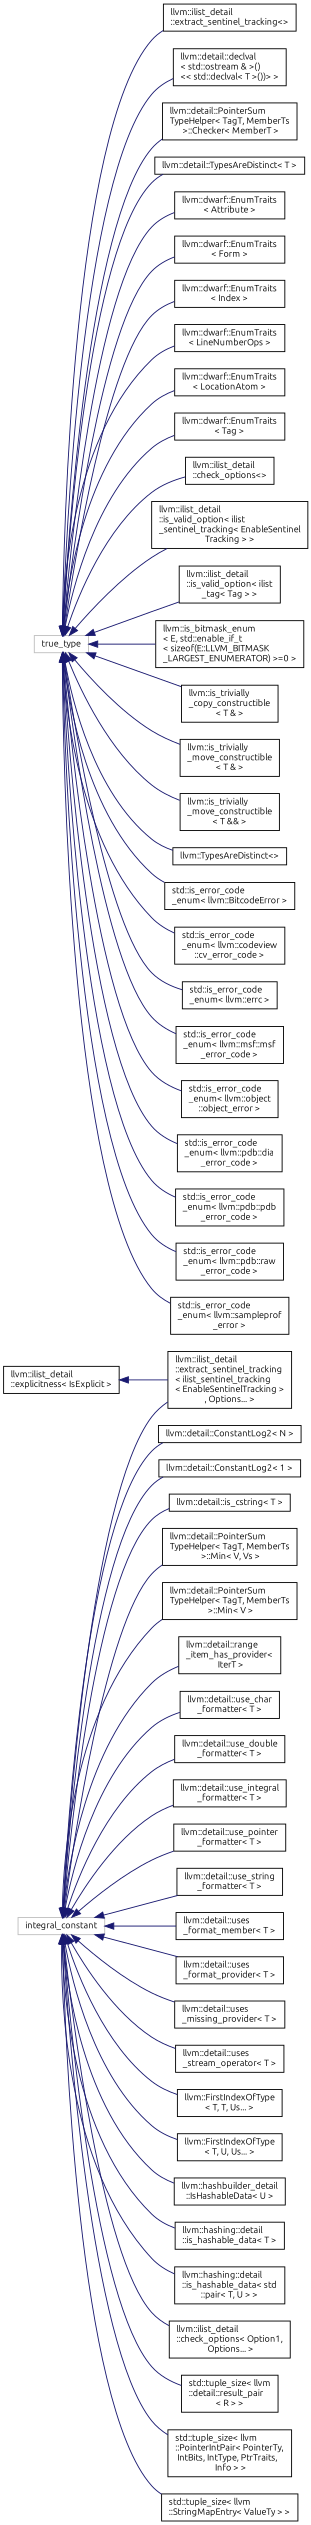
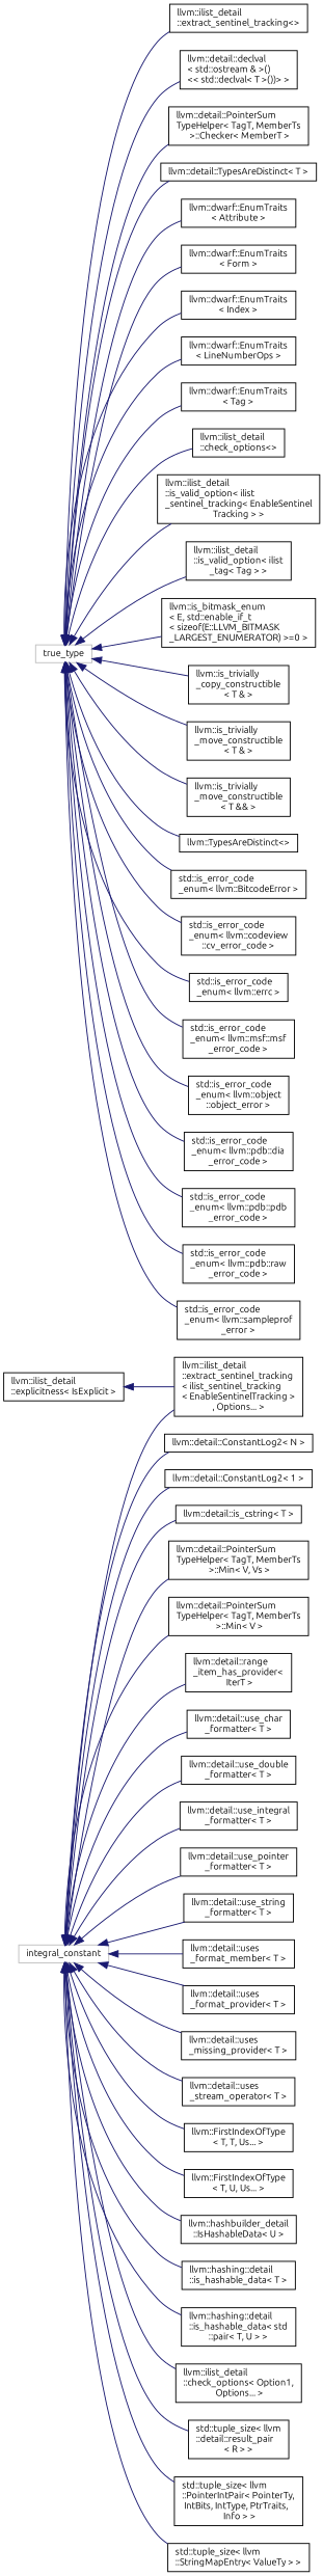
  digraph {
    fontname=Ubuntu
    rankdir=LR
    node [color=black fontname=Ubuntu fontsize=10 shape=record]
    edge [color=midnightblue dir=back fontname=Ubuntu fontsize=10 labelfontname=Helvetica labelfontsize=10 style=solid]
    n1 [height=0.2 label="llvm::ilist_detail\l::explicitness\< IsExplicit \>" width=0.4]
    n2 [height=0.2 label="llvm::ilist_detail\l::extract_sentinel_tracking\l\< ilist_sentinel_tracking\l\< EnableSentinelTracking \>\l, Options... \>" width=0.4]
    n3 [height=0.2 label="llvm::ilist_detail\l::extract_sentinel_tracking\<\>" width=0.4]
    n4 [color=grey75 height=0.2 label=integral_constant width=0.4]
    n5 [height=0.2 label="llvm::detail::ConstantLog2\< N \>" width=0.4]
    n6 [height=0.2 label="llvm::detail::ConstantLog2\< 1 \>" width=0.4]
    n7 [height=0.2 label="llvm::detail::is_cstring\< T \>" width=0.4]
    n8 [height=0.2 label="llvm::detail::PointerSum\lTypeHelper\< TagT, MemberTs\l \>::Min\< V, Vs \>" width=0.4]
    n9 [height=0.2 label="llvm::detail::PointerSum\lTypeHelper\< TagT, MemberTs\l \>::Min\< V \>" width=0.4]
    n10 [height=0.2 label="llvm::detail::range\l_item_has_provider\<\l IterT \>" width=0.4]
    n11 [height=0.2 label="llvm::detail::use_char\l_formatter\< T \>" width=0.4]
    n12 [height=0.2 label="llvm::detail::use_double\l_formatter\< T \>" width=0.4]
    n13 [height=0.2 label="llvm::detail::use_integral\l_formatter\< T \>" width=0.4]
    n14 [height=0.2 label="llvm::detail::use_pointer\l_formatter\< T \>" width=0.4]
    n15 [height=0.2 label="llvm::detail::use_string\l_formatter\< T \>" width=0.4]
    n16 [height=0.2 label="llvm::detail::uses\l_format_member\< T \>" width=0.4]
    n17 [height=0.2 label="llvm::detail::uses\l_format_provider\< T \>" width=0.4]
    n18 [height=0.2 label="llvm::detail::uses\l_missing_provider\< T \>" width=0.4]
    n19 [height=0.2 label="llvm::detail::uses\l_stream_operator\< T \>" width=0.4]
    n20 [height=0.2 label="llvm::FirstIndexOfType\l\< T, T, Us... \>" width=0.4]
    n21 [height=0.2 label="llvm::FirstIndexOfType\l\< T, U, Us... \>" width=0.4]
    n22 [height=0.2 label="llvm::hashbuilder_detail\l::IsHashableData\< U \>" width=0.4]
    n23 [height=0.2 label="llvm::hashing::detail\l::is_hashable_data\< T \>" width=0.4]
    n24 [height=0.2 label="llvm::hashing::detail\l::is_hashable_data\< std\l::pair\< T, U \> \>" width=0.4]
    n25 [height=0.2 label="llvm::ilist_detail\l::check_options\< Option1,\l Options... \>" width=0.4]
    n26 [height=0.2 label="std::tuple_size\< llvm\l::detail::result_pair\l\< R \> \>" width=0.4]
    n27 [height=0.2 label="std::tuple_size\< llvm\l::PointerIntPair\< PointerTy,\l IntBits, IntType, PtrTraits,\l Info \> \>" width=0.4]
    n28 [height=0.2 label="std::tuple_size\< llvm\l::StringMapEntry\< ValueTy \> \>" width=0.4]
    n29 [color=grey75 height=0.2 label=true_type width=0.4]
    n30 [height=0.2 label="llvm::detail::declval\l\< std::ostream & \>()\l\<\< std::declval\< T \>())\> \>" width=0.4]
    n31 [height=0.2 label="llvm::detail::PointerSum\lTypeHelper\< TagT, MemberTs\l \>::Checker\< MemberT \>" width=0.4]
    n32 [height=0.2 label="llvm::detail::TypesAreDistinct\< T \>" width=0.4]
    n33 [height=0.2 label="llvm::dwarf::EnumTraits\l\< Attribute \>" width=0.4]
    n34 [height=0.2 label="llvm::dwarf::EnumTraits\l\< Form \>" width=0.4]
    n35 [height=0.2 label="llvm::dwarf::EnumTraits\l\< Index \>" width=0.4]
    n36 [height=0.2 label="llvm::dwarf::EnumTraits\l\< LineNumberOps \>" width=0.4]
-   n37 [height=0.2 label="llvm::dwarf::EnumTraits\l\< LocationAtom \>" width=0.4]
    n38 [height=0.2 label="llvm::dwarf::EnumTraits\l\< Tag \>" width=0.4]
    n39 [height=0.2 label="llvm::ilist_detail\l::check_options\<\>" width=0.4]
    n40 [height=0.2 label="llvm::ilist_detail\l::is_valid_option\< ilist\l_sentinel_tracking\< EnableSentinel\lTracking \> \>" width=0.4]
    n41 [height=0.2 label="llvm::ilist_detail\l::is_valid_option\< ilist\l_tag\< Tag \> \>" width=0.4]
    n42 [height=0.2 label="llvm::is_bitmask_enum\l\< E, std::enable_if_t\l\< sizeof(E::LLVM_BITMASK\l_LARGEST_ENUMERATOR) \>=0 \>" width=0.4]
    n43 [height=0.2 label="llvm::is_trivially\l_copy_constructible\l\< T & \>" width=0.4]
    n44 [height=0.2 label="llvm::is_trivially\l_move_constructible\l\< T & \>" width=0.4]
    n45 [height=0.2 label="llvm::is_trivially\l_move_constructible\l\< T && \>" width=0.4]
    n46 [height=0.2 label="llvm::TypesAreDistinct\<\>" width=0.4]
    n47 [height=0.2 label="std::is_error_code\l_enum\< llvm::BitcodeError \>" width=0.4]
    n48 [height=0.2 label="std::is_error_code\l_enum\< llvm::codeview\l::cv_error_code \>" width=0.4]
    n49 [height=0.2 label="std::is_error_code\l_enum\< llvm::errc \>" width=0.4]
    n50 [height=0.2 label="std::is_error_code\l_enum\< llvm::msf::msf\l_error_code \>" width=0.4]
    n51 [height=0.2 label="std::is_error_code\l_enum\< llvm::object\l::object_error \>" width=0.4]
    n52 [height=0.2 label="std::is_error_code\l_enum\< llvm::pdb::dia\l_error_code \>" width=0.4]
    n53 [height=0.2 label="std::is_error_code\l_enum\< llvm::pdb::pdb\l_error_code \>" width=0.4]
    n54 [height=0.2 label="std::is_error_code\l_enum\< llvm::pdb::raw\l_error_code \>" width=0.4]
    n55 [height=0.2 label="std::is_error_code\l_enum\< llvm::sampleprof\l_error \>" width=0.4]
    n1 -> n2
    n4 -> n2
    n4 -> n5
    n4 -> n6
    n4 -> n7
    n4 -> n8
    n4 -> n9
    n4 -> n10
    n4 -> n11
    n4 -> n12
    n4 -> n13
    n4 -> n14
    n4 -> n15
    n4 -> n16
    n4 -> n17
    n4 -> n18
    n4 -> n19
    n4 -> n20
    n4 -> n21
    n4 -> n22
    n4 -> n23
    n4 -> n24
    n4 -> n25
    n4 -> n26
    n4 -> n27
    n4 -> n28
    n29 -> n3
    n29 -> n30
    n29 -> n31
    n29 -> n32
    n29 -> n33
    n29 -> n34
    n29 -> n35
    n29 -> n36
-   n29 -> n37
    n29 -> n38
    n29 -> n39
    n29 -> n40
    n29 -> n41
    n29 -> n42
    n29 -> n43
    n29 -> n44
    n29 -> n45
    n29 -> n46
    n29 -> n47
    n29 -> n48
    n29 -> n49
    n29 -> n50
    n29 -> n51
    n29 -> n52
    n29 -> n53
    n29 -> n54
    n29 -> n55
  }
